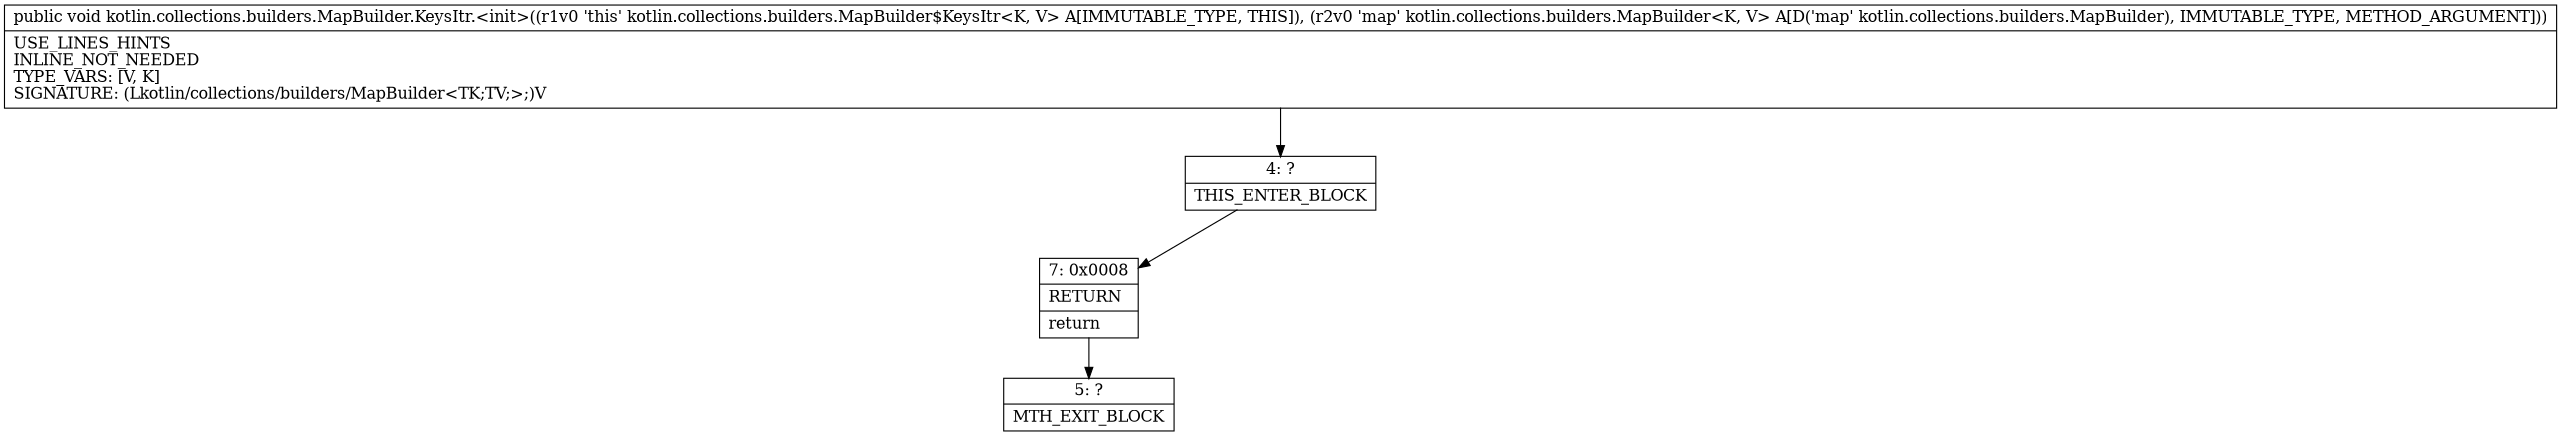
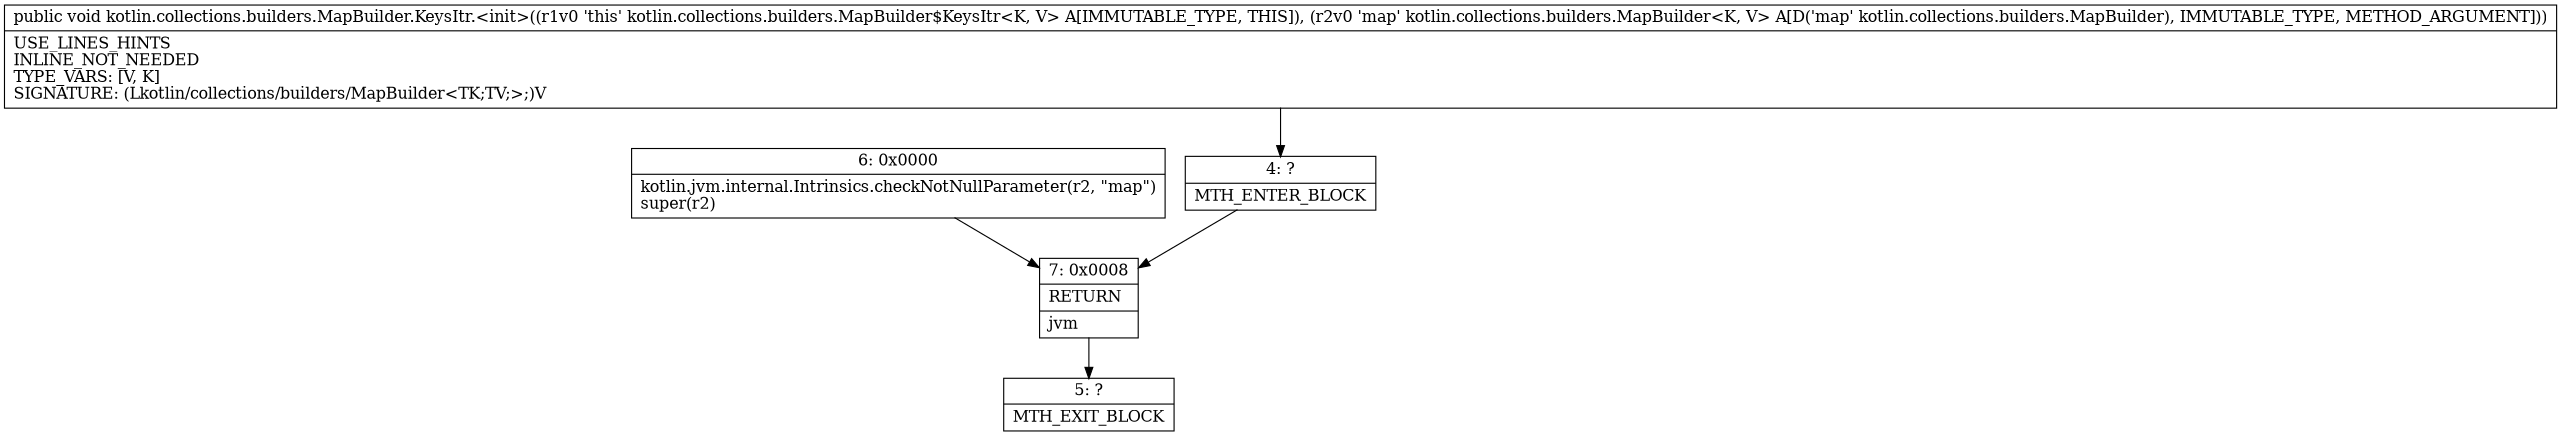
  digraph {
    node [shape=record]
-   n1 [label="{4\:\ ?|THIS_ENTER_BLOCK\l}"]
-   n2 [label="{7\:\ 0x0008|RETURN\l|return\l}"]
+   n1 [label="{4\:\ ?|MTH_ENTER_BLOCK\l}"]
+   n2 [label="{7\:\ 0x0008|RETURN\l|jvm\l}"]
+   n3 [label="{6\:\ 0x0000|kotlin.jvm.internal.Intrinsics.checkNotNullParameter(r2, \"map\")\lsuper(r2)\l}"]
    n4 [label="{5\:\ ?|MTH_EXIT_BLOCK\l}"]
    n5 [label="{public void kotlin.collections.builders.MapBuilder.KeysItr.\<init\>((r1v0 'this' kotlin.collections.builders.MapBuilder$KeysItr\<K, V\> A[IMMUTABLE_TYPE, THIS]), (r2v0 'map' kotlin.collections.builders.MapBuilder\<K, V\> A[D('map' kotlin.collections.builders.MapBuilder), IMMUTABLE_TYPE, METHOD_ARGUMENT]))  | USE_LINES_HINTS\lINLINE_NOT_NEEDED\lTYPE_VARS: [V, K]\lSIGNATURE: (Lkotlin\/collections\/builders\/MapBuilder\<TK;TV;\>;)V\l}"]
    n1 -> n2
    n2 -> n4
+   n3 -> n2
    n5 -> n1
  }
